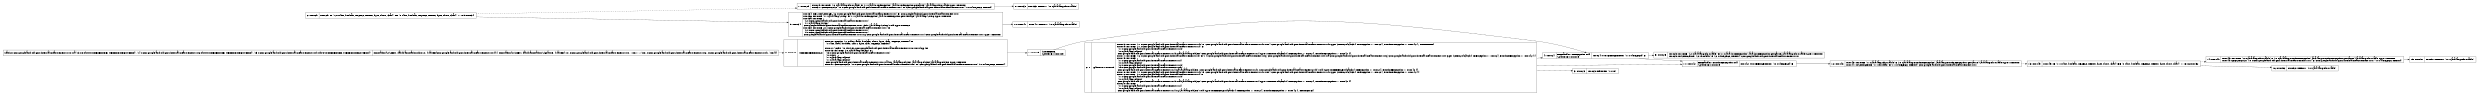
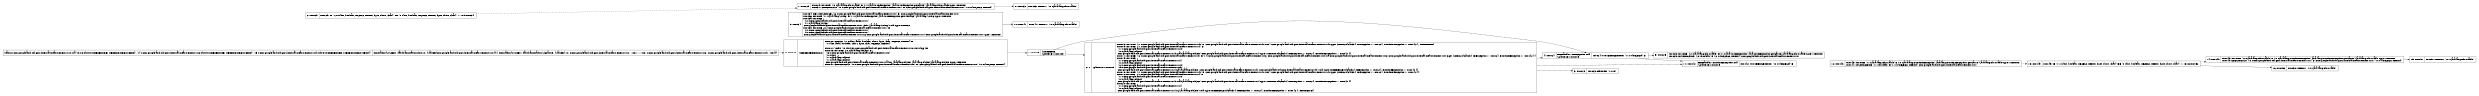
  digraph {
    rankdir=LR
    node [shape=record]
    n1 [label="{0\:\ 0x0000|MTH_ENTER_BLOCK\l|0x0000: CONST  (r1 I:?[int, float, boolean, short, byte, char, OBJECT, ARRAY]) = \l  (0 ?[int, float, boolean, short, byte, char, OBJECT, ARRAY])\l \l0x0001: SGET  (r0 I:int) =  com.google.android.gms.internal.measurement.zzuo.zze.zzbyp int \l0x0003: INVOKE  (r0 I:java.lang.Object) = \l  (r3 I:com.google.android.gms.internal.measurement.zzuo)\l  (r0 I:int)\l  (r1 I:java.lang.Object)\l  (r1 I:java.lang.Object)\l com.google.android.gms.internal.measurement.zzuo.zza(int, java.lang.Object, java.lang.Object):java.lang.Object type: VIRTUAL \l0x0007: CHECK_CAST  (r0 I:com.google.android.gms.internal.measurement.zzuo) = (com.google.android.gms.internal.measurement.zzuo) (r0 I:?[OBJECT, ARRAY]) \l}"]
    n2 [label="{1\:\ 0x0009|SYNTHETIC\lSplitter:B:1:0x0009\l}"]
    n3 [label="{2\:\ ?|Splitter:B:1:0x0009\l|0x0009: INVOKE  (r1 I:com.google.android.gms.internal.measurement.zzwh) =  com.google.android.gms.internal.measurement.zzwh.zzxt():com.google.android.gms.internal.measurement.zzwh type: STATIC A[Catch:\{ IOException \-\> 0x0024, RuntimeException \-\> 0x0042 \}, TRY_ENTER]\l0x000d: INVOKE  (r1 I:com.google.android.gms.internal.measurement.zzwl) = \l  (r1 I:com.google.android.gms.internal.measurement.zzwh)\l  (r0 I:java.lang.Object)\l com.google.android.gms.internal.measurement.zzwh.zzak(java.lang.Object):com.google.android.gms.internal.measurement.zzwl type: VIRTUAL A[Catch:\{ IOException \-\> 0x0024, RuntimeException \-\> 0x0042 \}]\l0x0011: INVOKE  (r2 I:com.google.android.gms.internal.measurement.zztt) = (r4 I:com.google.android.gms.internal.measurement.zztq) com.google.android.gms.internal.measurement.zztt.zza(com.google.android.gms.internal.measurement.zztq):com.google.android.gms.internal.measurement.zztt type: STATIC A[Catch:\{ IOException \-\> 0x0024, RuntimeException \-\> 0x0042 \}]\l0x0015: INVOKE  \l  (r1 I:com.google.android.gms.internal.measurement.zzwl)\l  (r0 I:java.lang.Object)\l  (r2 I:com.google.android.gms.internal.measurement.zzwk)\l  (r5 I:com.google.android.gms.internal.measurement.zzub)\l com.google.android.gms.internal.measurement.zzwl.zza(java.lang.Object, com.google.android.gms.internal.measurement.zzwk, com.google.android.gms.internal.measurement.zzub):void type: INTERFACE A[Catch:\{ IOException \-\> 0x0024, RuntimeException \-\> 0x0042 \}]\l0x0018: INVOKE  (r1 I:com.google.android.gms.internal.measurement.zzwh) =  com.google.android.gms.internal.measurement.zzwh.zzxt():com.google.android.gms.internal.measurement.zzwh type: STATIC A[Catch:\{ IOException \-\> 0x0024, RuntimeException \-\> 0x0042 \}]\l0x001c: INVOKE  (r1 I:com.google.android.gms.internal.measurement.zzwl) = \l  (r1 I:com.google.android.gms.internal.measurement.zzwh)\l  (r0 I:java.lang.Object)\l com.google.android.gms.internal.measurement.zzwh.zzak(java.lang.Object):com.google.android.gms.internal.measurement.zzwl type: VIRTUAL A[Catch:\{ IOException \-\> 0x0024, RuntimeException \-\> 0x0042 \}]\l0x0020: INVOKE  \l  (r1 I:com.google.android.gms.internal.measurement.zzwl)\l  (r0 I:java.lang.Object)\l com.google.android.gms.internal.measurement.zzwl.zzy(java.lang.Object):void type: INTERFACE A[Catch:\{ IOException \-\> 0x0024, RuntimeException \-\> 0x0042 \}, TRY_LEAVE]\l}"]
    n4 [label="{4\:\ 0x0024|ExcHandler: IOException null\lSplitter:B:1:0x0009\l|0x0024: MOVE_EXCEPTION  (r1 I:?[OBJECT]) =  \l}"]
    n5 [label="{11\:\ 0x0042|ExcHandler: RuntimeException null\lSplitter:B:1:0x0009\l|0x0042: MOVE_EXCEPTION  (r0 I:?[OBJECT]) =  \l}"]
    n6 [label="{3\:\ 0x0023|0x0023: RETURN  (r0 I:T) \l}"]
    n7 [label="{5\:\ 0x0025|0x0025: INVOKE  (r2 I:java.lang.Throwable) = (r1 I:java.io.IOException) java.io.IOException.getCause():java.lang.Throwable type: VIRTUAL \l0x0029: INSTANCE_OF  (r2 I:boolean) = (r2 I:?[OBJECT, ARRAY]) com.google.android.gms.internal.measurement.zzuv \l}"]
    n8 [label="{12\:\ 0x0043|0x0043: INVOKE  (r1 I:java.lang.Throwable) = (r0 I:java.lang.RuntimeException) java.lang.RuntimeException.getCause():java.lang.Throwable type: VIRTUAL \l0x0047: INSTANCE_OF  (r1 I:boolean) = (r1 I:?[OBJECT, ARRAY]) com.google.android.gms.internal.measurement.zzuv \l}"]
    n9 [label="{6\:\ 0x002b|0x002b: IF  (r2 I:?[int, boolean, OBJECT, ARRAY, byte, short, char]) == (0 ?[int, boolean, OBJECT, ARRAY, byte, short, char])  \-\> B:9:0x0034 \l}"]
    n10 [label="{7\:\ 0x002d|0x002d: INVOKE  (r0 I:java.lang.Throwable) = (r1 I:java.io.IOException) java.io.IOException.getCause():java.lang.Throwable type: VIRTUAL \l0x0031: CHECK_CAST  (r0 I:com.google.android.gms.internal.measurement.zzuv) = (com.google.android.gms.internal.measurement.zzuv) (r0 I:?[OBJECT, ARRAY]) \l}"]
    n11 [label="{9\:\ 0x0034|0x0034: NEW_INSTANCE  (r2 I:com.google.android.gms.internal.measurement.zzuv) =  com.google.android.gms.internal.measurement.zzuv \l0x0036: INVOKE  (r1 I:java.lang.String) = (r1 I:java.io.IOException) java.io.IOException.getMessage():java.lang.String type: VIRTUAL \l0x003a: INVOKE  \l  (r2 I:com.google.android.gms.internal.measurement.zzuv)\l  (r1 I:java.lang.String)\l com.google.android.gms.internal.measurement.zzuv.\<init\>(java.lang.String):void type: DIRECT \l0x003d: INVOKE  (r0 I:com.google.android.gms.internal.measurement.zzuv) = \l  (r2 I:com.google.android.gms.internal.measurement.zzuv)\l  (r0 I:com.google.android.gms.internal.measurement.zzvv)\l com.google.android.gms.internal.measurement.zzuv.zzg(com.google.android.gms.internal.measurement.zzvv):com.google.android.gms.internal.measurement.zzuv type: VIRTUAL \l}"]
    n12 [label="{8\:\ 0x0033|0x0033: THROW  (r0 I:java.lang.Throwable) \l}"]
    n13 [label="{10\:\ 0x0041|0x0041: THROW  (r0 I:java.lang.Throwable) \l}"]
    n14 [label="{13\:\ 0x0049|0x0049: IF  (r1 I:?[int, boolean, OBJECT, ARRAY, byte, short, char]) == (0 ?[int, boolean, OBJECT, ARRAY, byte, short, char])  \-\> B:16:0x0052 \l}"]
    n15 [label="{14\:\ 0x004b|0x004b: INVOKE  (r0 I:java.lang.Throwable) = (r0 I:java.lang.RuntimeException) java.lang.RuntimeException.getCause():java.lang.Throwable type: VIRTUAL \l0x004f: CHECK_CAST  (r0 I:com.google.android.gms.internal.measurement.zzuv) = (com.google.android.gms.internal.measurement.zzuv) (r0 I:?[OBJECT, ARRAY]) \l}"]
    n16 [label="{16\:\ 0x0052|0x0052: THROW  (r0 I:java.lang.Throwable) \l}"]
    n17 [label="{15\:\ 0x0051|0x0051: THROW  (r0 I:java.lang.Throwable) \l}"]
    n18 [label="{static T com.google.android.gms.internal.measurement.zzuo.zza((r3 I:T A[IMMUTABLE_TYPE, METHOD_ARGUMENT]), (r4 I:com.google.android.gms.internal.measurement.zztq A[IMMUTABLE_TYPE, METHOD_ARGUMENT]), (r5 I:com.google.android.gms.internal.measurement.zzub A[IMMUTABLE_TYPE, METHOD_ARGUMENT]))  | Annotation[SYSTEM, dalvik.annotation.Throws, \{value=[com.google.android.gms.internal.measurement.zzuv]\}], Annotation[SYSTEM, dalvik.annotation.Signature, \{value=[\<T:, Lcom\/google\/android\/gms\/internal\/measurement\/zzuo, \<TT;*\>;\>(TT;, Lcom\/google\/android\/gms\/internal\/measurement\/zztq;, Lcom\/google\/android\/gms\/internal\/measurement\/zzub;, )TT;]\}]\l}"]
    n1 -> n2
+   n2 -> n3
    n2 -> n4
    n3 -> n4
    n3 -> n5
    n3 -> n6
    n4 -> n5
    n4 -> n7
-   n5 -> n8
    n8 -> n14 [style=dashed]
    n9 -> n10 [style=dashed]
-   n9 -> n11
    n10 -> n12
    n11 -> n13
    n14 -> n15 [style=dashed]
    n14 -> n16
    n15 -> n17
    n18 -> n1
  }
